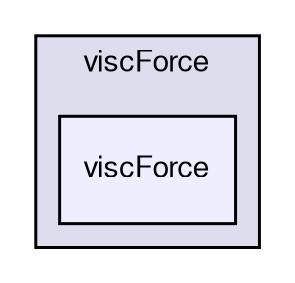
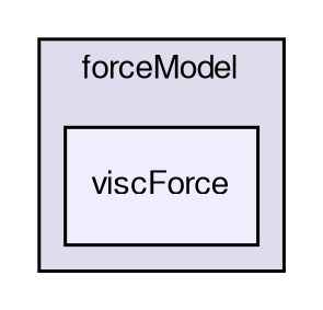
  digraph {
    compound=true
    rankdir=LR
    n1 [fillcolor="#eeeeff" fontname=FreeSans fontsize=10 label=viscForce pencolor=black shape=box style=filled]
    subgraph cluster_1 {
      bgcolor="#ddddee"
      fontname=FreeSans
      fontsize=10
-     label=viscForce
+     label=forceModel
      pencolor=black
      n1
    }
  }
